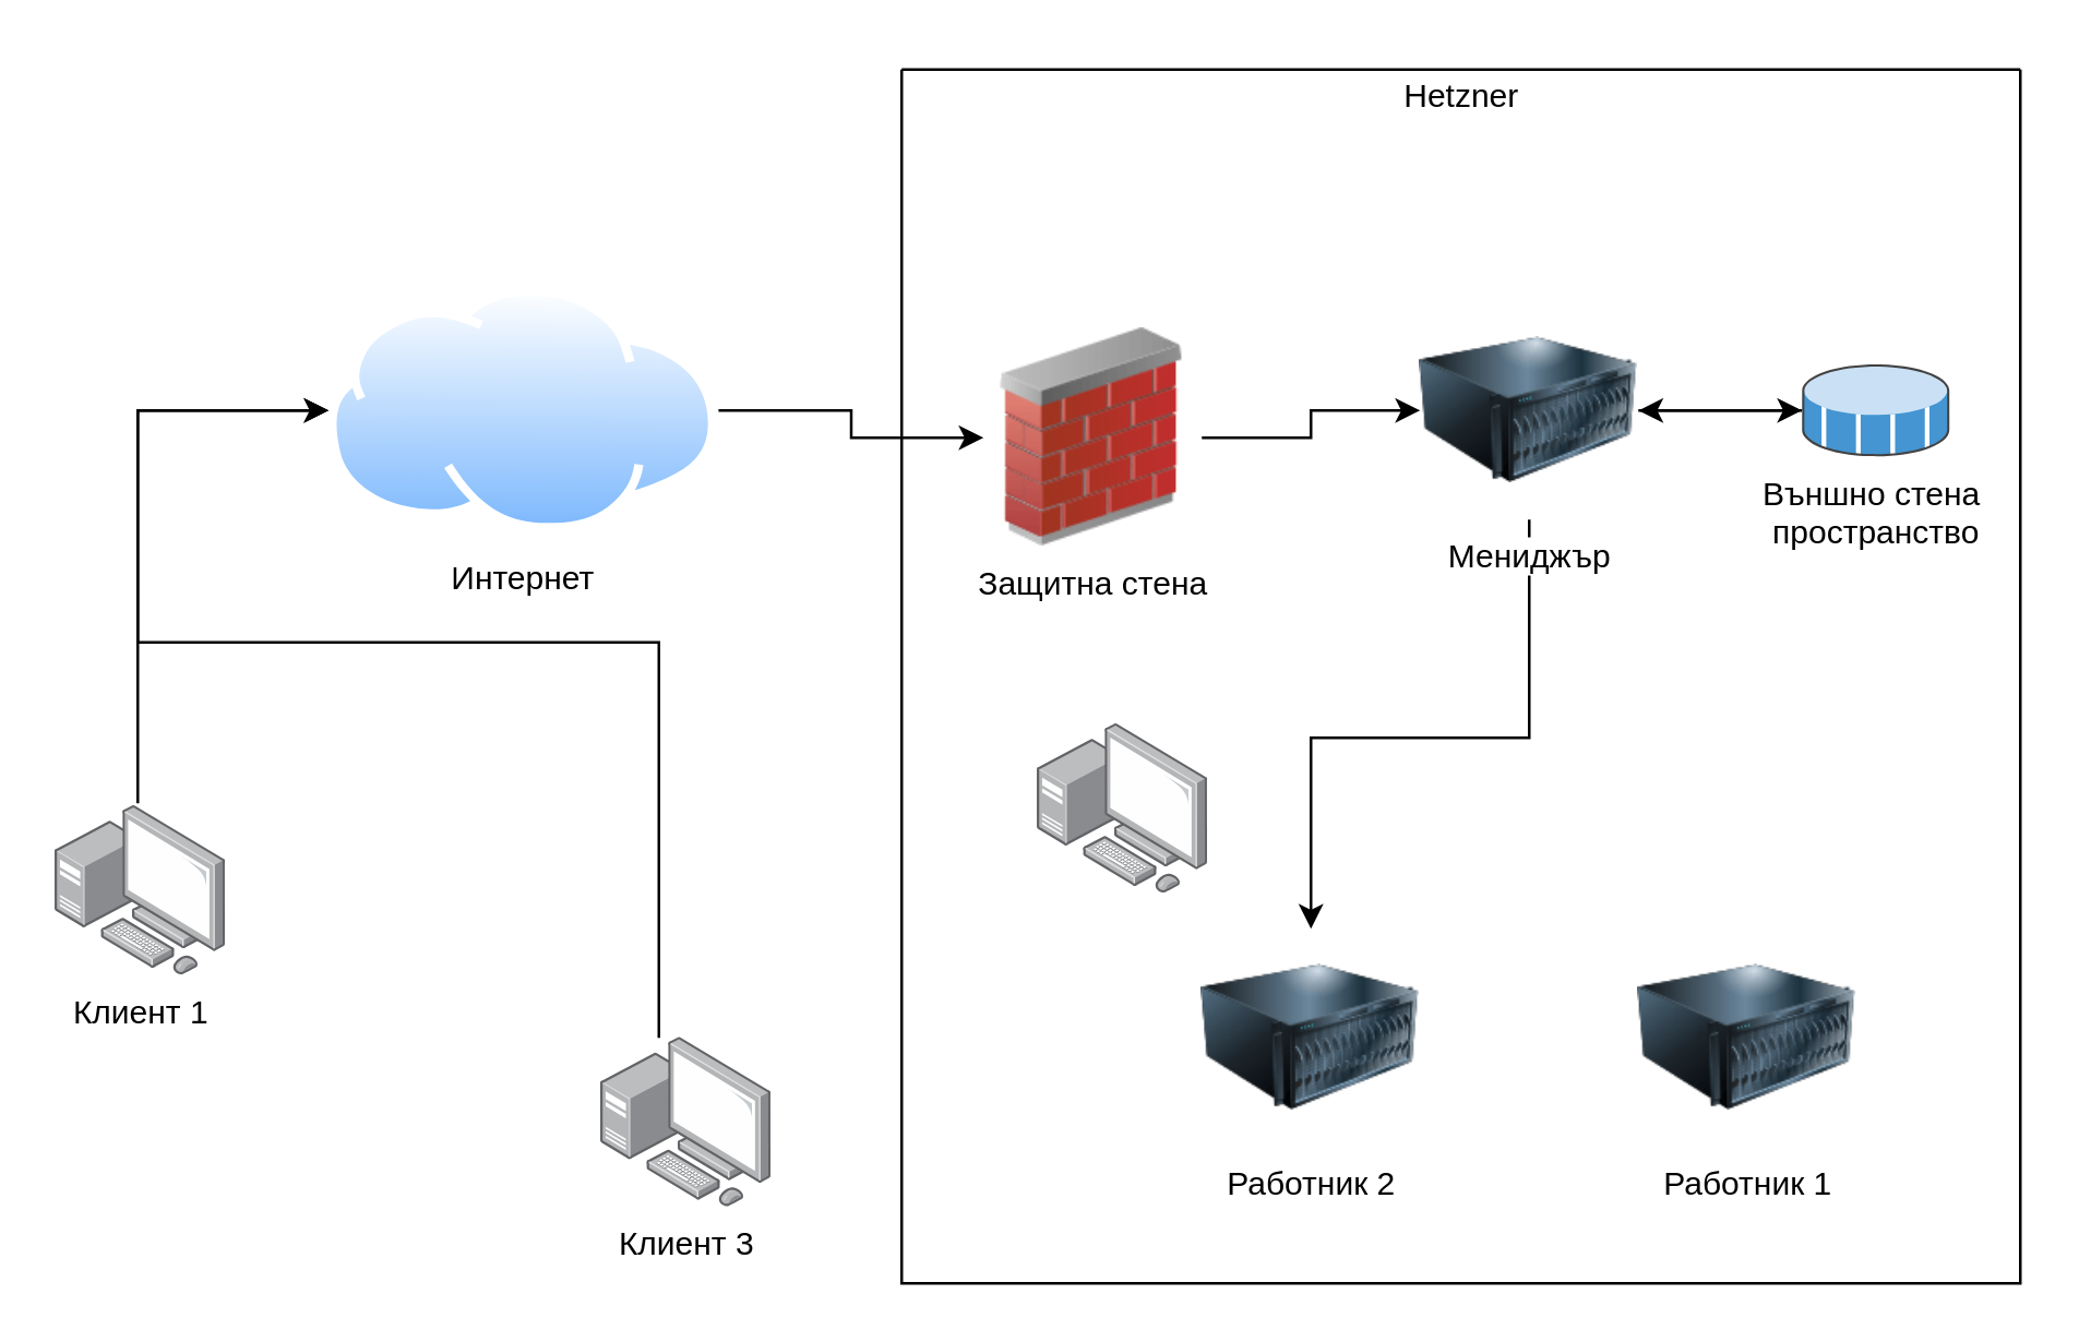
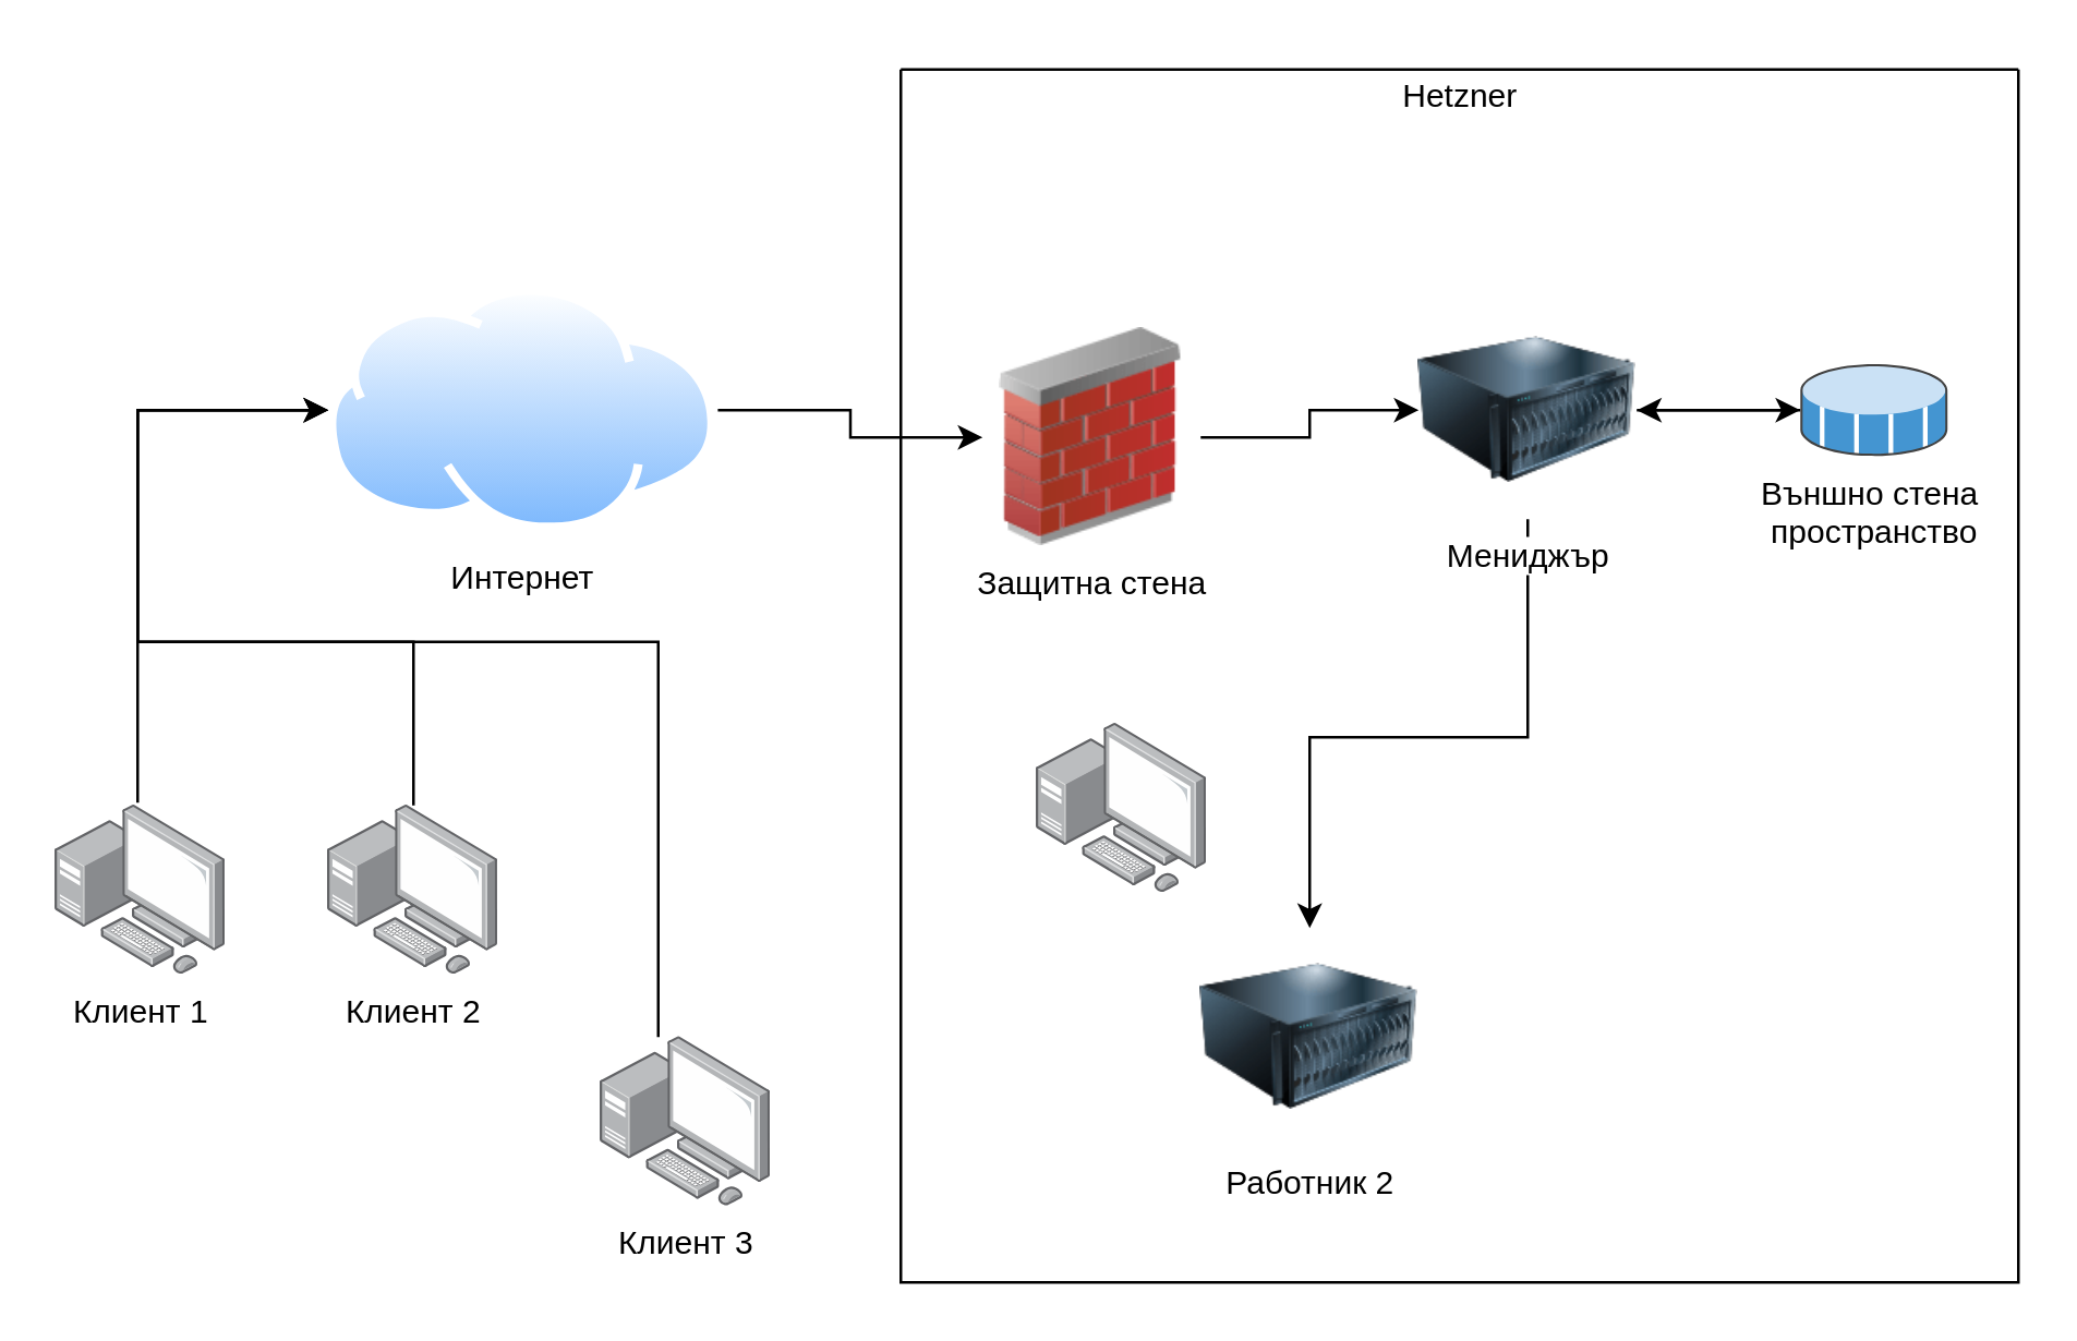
  <mxCell id="0" />
  <mxCell id="1" parent="0" />
  <mxCell id="2" style="edgeStyle=orthogonalEdgeStyle;rounded=0;orthogonalLoop=1;jettySize=auto;html=1;entryX=0;entryY=0.5;entryDx=0;entryDy=0;" edge="1" parent="1" source="3" target="13"><mxGeometry relative="1" as="geometry" /></mxCell>
  <mxCell id="3" value="Интернет&lt;div&gt;&lt;br&gt;&lt;/div&gt;" style="image;aspect=fixed;perimeter=ellipsePerimeter;html=1;align=center;shadow=0;dashed=0;spacingTop=3;image=img/lib/active_directory/internet_cloud.svg;" vertex="1" parent="1"><mxGeometry x="120" y="105" width="142.86" height="90" as="geometry" /></mxCell>
  <mxCell id="4" value="" style="swimlane;startSize=0;" vertex="1" parent="1"><mxGeometry x="330" y="25" width="410" height="445" as="geometry" /></mxCell>
  <mxCell id="5" value="" style="edgeStyle=orthogonalEdgeStyle;rounded=0;orthogonalLoop=1;jettySize=auto;html=1;" edge="1" parent="4" source="6" target="9"><mxGeometry relative="1" as="geometry" /></mxCell>
  <mxCell id="6" value="Външно стена&amp;nbsp;&lt;div&gt;пространство&lt;/div&gt;" style="shadow=0;dashed=0;html=1;labelPosition=center;verticalLabelPosition=bottom;verticalAlign=top;align=center;outlineConnect=0;shape=mxgraph.veeam.3d.datastore_volume;" vertex="1" parent="4"><mxGeometry x="330" y="108" width="54" height="34" as="geometry" /></mxCell>
  <mxCell id="7" style="edgeStyle=orthogonalEdgeStyle;rounded=0;orthogonalLoop=1;jettySize=auto;html=1;" edge="1" parent="4" source="9" target="6"><mxGeometry relative="1" as="geometry" /></mxCell>
  <mxCell id="8" style="edgeStyle=orthogonalEdgeStyle;rounded=0;orthogonalLoop=1;jettySize=auto;html=1;entryX=0.5;entryY=0;entryDx=0;entryDy=0;" edge="1" parent="4" source="9" target="11"><mxGeometry relative="1" as="geometry"><mxPoint x="120" y="310" as="targetPoint" /><Array as="points"><mxPoint x="230" y="245" /><mxPoint x="150" y="245" /></Array></mxGeometry></mxCell>
  <mxCell id="9" value="Мениджър" style="image;html=1;image=img/lib/clip_art/computers/Server_128x128.png" vertex="1" parent="4"><mxGeometry x="190" y="85" width="80" height="80" as="geometry" /></mxCell>
- <mxCell id="10" value="Работник 1" style="image;html=1;image=img/lib/clip_art/computers/Server_128x128.png" vertex="1" parent="4"><mxGeometry x="270" y="315" width="80" height="80" as="geometry" /></mxCell>
  <mxCell id="11" value="Работник 2" style="image;html=1;image=img/lib/clip_art/computers/Server_128x128.png" vertex="1" parent="4"><mxGeometry x="110" y="315" width="80" height="80" as="geometry" /></mxCell>
  <mxCell id="12" value="" style="edgeStyle=orthogonalEdgeStyle;rounded=0;orthogonalLoop=1;jettySize=auto;html=1;" edge="1" parent="4" source="13" target="9"><mxGeometry relative="1" as="geometry" /></mxCell>
  <mxCell id="13" value="Защитна стена" style="image;html=1;image=img/lib/clip_art/networking/Firewall_02_128x128.png" vertex="1" parent="4"><mxGeometry x="30" y="95" width="80" height="80" as="geometry" /></mxCell>
  <mxCell id="14" value="Hetzner" style="text;html=1;align=center;verticalAlign=middle;resizable=0;points=[];autosize=1;strokeColor=none;fillColor=none;" vertex="1" parent="4"><mxGeometry x="170" y="-5" width="70" height="30" as="geometry" /></mxCell>
  <mxCell id="15" value="" style="image;points=[];aspect=fixed;html=1;align=center;shadow=0;dashed=0;image=img/lib/allied_telesis/computer_and_terminals/Personal_Computer_with_Server.svg;" vertex="1" parent="1"><mxGeometry x="380" y="265" width="62.4" height="62.4" as="geometry" /></mxCell>
  <mxCell id="16" style="edgeStyle=orthogonalEdgeStyle;rounded=0;orthogonalLoop=1;jettySize=auto;html=1;entryX=0;entryY=0.5;entryDx=0;entryDy=0;exitX=0.481;exitY=-0.016;exitDx=0;exitDy=0;exitPerimeter=0;" edge="1" parent="1" source="17" target="3"><mxGeometry relative="1" as="geometry"><Array as="points"><mxPoint x="50" y="150" /></Array></mxGeometry></mxCell>
  <mxCell id="17" value="Клиент 1" style="image;points=[];aspect=fixed;html=1;align=center;shadow=0;dashed=0;image=img/lib/allied_telesis/computer_and_terminals/Personal_Computer_with_Server.svg;" vertex="1" parent="1"><mxGeometry x="20" y="295" width="62.4" height="62.4" as="geometry" /></mxCell>
+ <mxCell id="18" style="edgeStyle=orthogonalEdgeStyle;rounded=0;orthogonalLoop=1;jettySize=auto;html=1;entryX=0;entryY=0.5;entryDx=0;entryDy=0;" edge="1" parent="1" source="19" target="3"><mxGeometry relative="1" as="geometry"><mxPoint x="50" y="235" as="targetPoint" /><Array as="points"><mxPoint x="151" y="235" /><mxPoint x="50" y="235" /><mxPoint x="50" y="150" /></Array></mxGeometry></mxCell>
+ <mxCell id="19" value="Клиент 2" style="image;points=[];aspect=fixed;html=1;align=center;shadow=0;dashed=0;image=img/lib/allied_telesis/computer_and_terminals/Personal_Computer_with_Server.svg;" vertex="1" parent="1"><mxGeometry x="120" y="295" width="62.4" height="62.4" as="geometry" /></mxCell>
  <mxCell id="20" style="edgeStyle=orthogonalEdgeStyle;rounded=0;orthogonalLoop=1;jettySize=auto;html=1;entryX=0;entryY=0.5;entryDx=0;entryDy=0;" edge="1" parent="1" source="21" target="3"><mxGeometry relative="1" as="geometry"><Array as="points"><mxPoint x="241" y="235" /><mxPoint x="50" y="235" /><mxPoint x="50" y="150" /></Array></mxGeometry></mxCell>
  <mxCell id="21" value="Клиент 3" style="image;points=[];aspect=fixed;html=1;align=center;shadow=0;dashed=0;image=img/lib/allied_telesis/computer_and_terminals/Personal_Computer_with_Server.svg;" vertex="1" parent="1"><mxGeometry x="220" y="380" width="62.4" height="62.4" as="geometry" /></mxCell>
